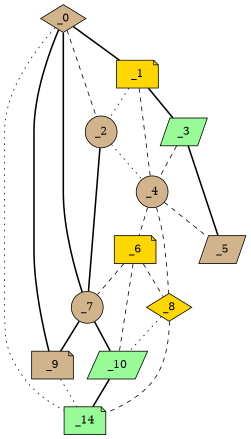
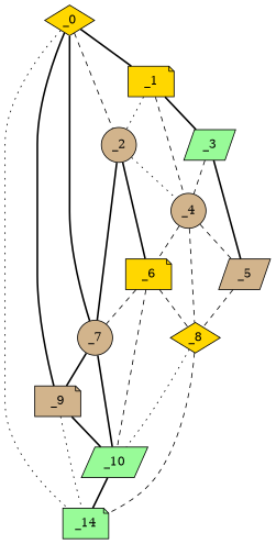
  graph {
    node [fillcolor=tan shape=note style=filled y=60]
    edge [style=bold valence=2]
-   _0 [shape=diamond x=31 y=11]
+   _0 [fillcolor=gold shape=diamond x=31 y=11]
    _1 [fillcolor=gold x=60 y=69]
    _2 [shape=circle x=64 y=54]
    _7 [shape=circle x=82 y=24]
    _9 [x=89 y=21]
    n6 [fillcolor=palegreen label=_14 x=104 y=12]
    _3 [fillcolor=palegreen shape=parallelogram x=71 y=70]
    _4 [shape=circle x=73]
    _6 [fillcolor=gold x=81 y=49]
    _10 [fillcolor=palegreen shape=parallelogram x=91 y=41]
    _5 [shape=parallelogram x=80 y=67]
    _8 [fillcolor=gold shape=diamond x=85]
    _0 -- _1 [valence=1]
    _0 -- _2 [style=dashed valence=1]
    _0 -- _7
    _0 -- _9
    _0 -- n6 [style=dotted valence=1]
    _1 -- _2 [style=dotted]
    _1 -- _3 [valence=1]
    _1 -- _4 [style=dashed]
    _2 -- _7
    _2 -- _4 [style=dotted]
+   _2 -- _6
    _7 -- _9
    _7 -- _10
    _9 -- n6 [style=dotted]
+   _9 -- _10
    _3 -- _4 [style=dashed valence=1]
    _3 -- _5 [valence=1]
    _4 -- _6 [style=dashed]
    _4 -- _5 [style=dashed valence=1]
    _4 -- _8 [style=dashed]
    _6 -- _7 [style=dashed valence=1]
    _6 -- _10 [style=dashed]
    _6 -- _8 [style=dashed]
    _10 -- n6 [valence=1]
+   _5 -- _8 [style=dashed valence=1]
    _8 -- n6 [style=dashed valence=1]
    _8 -- _10 [style=dotted]
  }
